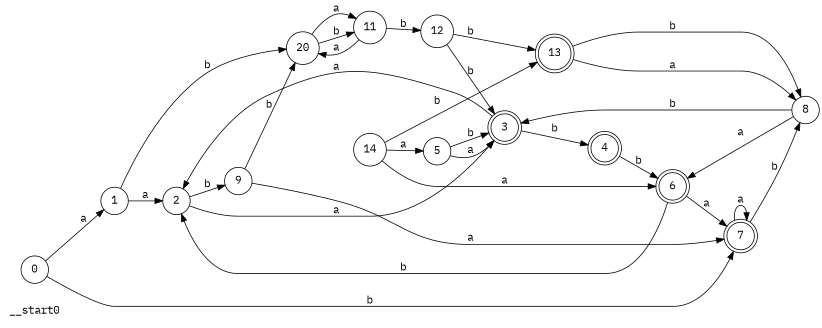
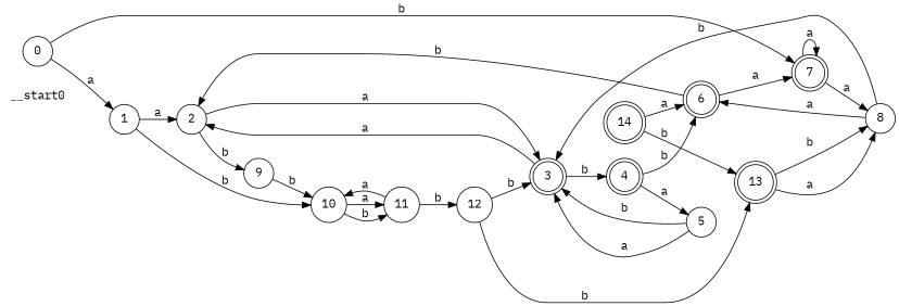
  digraph {
    fontname="IBM Plex Mono"
    rankdir=LR
    node [fontname="IBM Plex Mono" shape=circle color=black fillcolor=white style=filled]
    edge [fontname="IBM Plex Mono"]
    __start0 [shape=none color="" fillcolor="" style=""]
    n2 [label=0]
    n3 [label=1 style="rounded,filled"]
    n4 [label=7 shape=doublecircle style="rounded,filled"]
    n5 [label=2]
-   n6 [label=20]
+   n6 [label=10]
    n7 [label=8]
    n8 [label=3 shape=doublecircle style="rounded,filled"]
    n9 [label=9]
    n10 [label=11]
    n11 [label=4 shape=doublecircle]
    n12 [label=5]
    n13 [label=6 shape=doublecircle]
    n14 [label=12 style="rounded,filled"]
    n15 [label=13 shape=doublecircle style="rounded,filled"]
-   n16 [label=14 style="rounded,filled"]
+   n16 [label=14 shape=doublecircle style="rounded,filled"]
    n2 -> n3 [label=a]
    n2 -> n4 [label=b]
    n3 -> n5 [label=a]
    n3 -> n6 [label=b]
    n4 -> n4 [label=a]
-   n4 -> n7 [label=b]
+   n4 -> n7 [label=a]
    n5 -> n8 [label=a]
    n5 -> n9 [label=b]
    n6 -> n10 [label=a]
    n6 -> n10 [label=b]
    n7 -> n8 [label=b]
    n7 -> n13 [label=a]
    n8 -> n5 [label=a]
    n8 -> n11 [label=b]
-   n9 -> n4 [label=a]
    n9 -> n6 [label=b]
    n10 -> n6 [label=a]
    n10 -> n14 [label=b]
-   n16 -> n12 [label=a]
+   n11 -> n12 [label=a]
    n11 -> n13 [label=b]
    n12 -> n8 [label=a]
    n12 -> n8 [label=b]
    n13 -> n4 [label=a]
    n13 -> n5 [label=b]
    n14 -> n8 [label=b]
    n14 -> n15 [label=b]
    n15 -> n7 [label=a]
    n15 -> n7 [label=b]
    n16 -> n13 [label=a]
    n16 -> n15 [label=b]
  }
